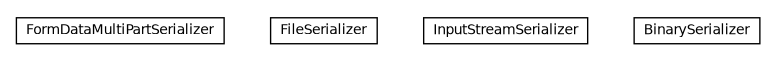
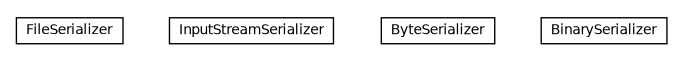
  digraph {
    nodesep=0.25
    ranksep=0.5
    node [fontcolor=black fontname=Helvetica fontsize=10.0 shape=plaintext]
-   n1 [label=<<table title="io.reinert.requestor.java.serialization.FormDataMultiPartSerializer" border="0" cellborder="1" cellspacing="0" cellpadding="2" port="p" href="./FormDataMultiPartSerializer.html"> 		<tr><td><table border="0" cellspacing="0" cellpadding="1"> <tr><td align="center" balign="center"> FormDataMultiPartSerializer </td></tr> 		</table></td></tr> 		</table>>]
    n2 [label=<<table title="io.reinert.requestor.java.serialization.FileSerializer" border="0" cellborder="1" cellspacing="0" cellpadding="2" port="p" href="./FileSerializer.html"> 		<tr><td><table border="0" cellspacing="0" cellpadding="1"> <tr><td align="center" balign="center"> FileSerializer </td></tr> 		</table></td></tr> 		</table>>]
    n3 [label=<<table title="io.reinert.requestor.java.serialization.InputStreamSerializer" border="0" cellborder="1" cellspacing="0" cellpadding="2" port="p" href="./InputStreamSerializer.html"> 		<tr><td><table border="0" cellspacing="0" cellpadding="1"> <tr><td align="center" balign="center"> InputStreamSerializer </td></tr> 		</table></td></tr> 		</table>>]
+   n4 [label=<<table title="io.reinert.requestor.java.serialization.ByteSerializer" border="0" cellborder="1" cellspacing="0" cellpadding="2" port="p" href="./ByteSerializer.html"> 		<tr><td><table border="0" cellspacing="0" cellpadding="1"> <tr><td align="center" balign="center"> ByteSerializer </td></tr> 		</table></td></tr> 		</table>>]
    n5 [label=<<table title="io.reinert.requestor.java.serialization.BinarySerializer" border="0" cellborder="1" cellspacing="0" cellpadding="2" port="p" href="./BinarySerializer.html"> 		<tr><td><table border="0" cellspacing="0" cellpadding="1"> <tr><td align="center" balign="center"> BinarySerializer </td></tr> 		</table></td></tr> 		</table>>]
  }
